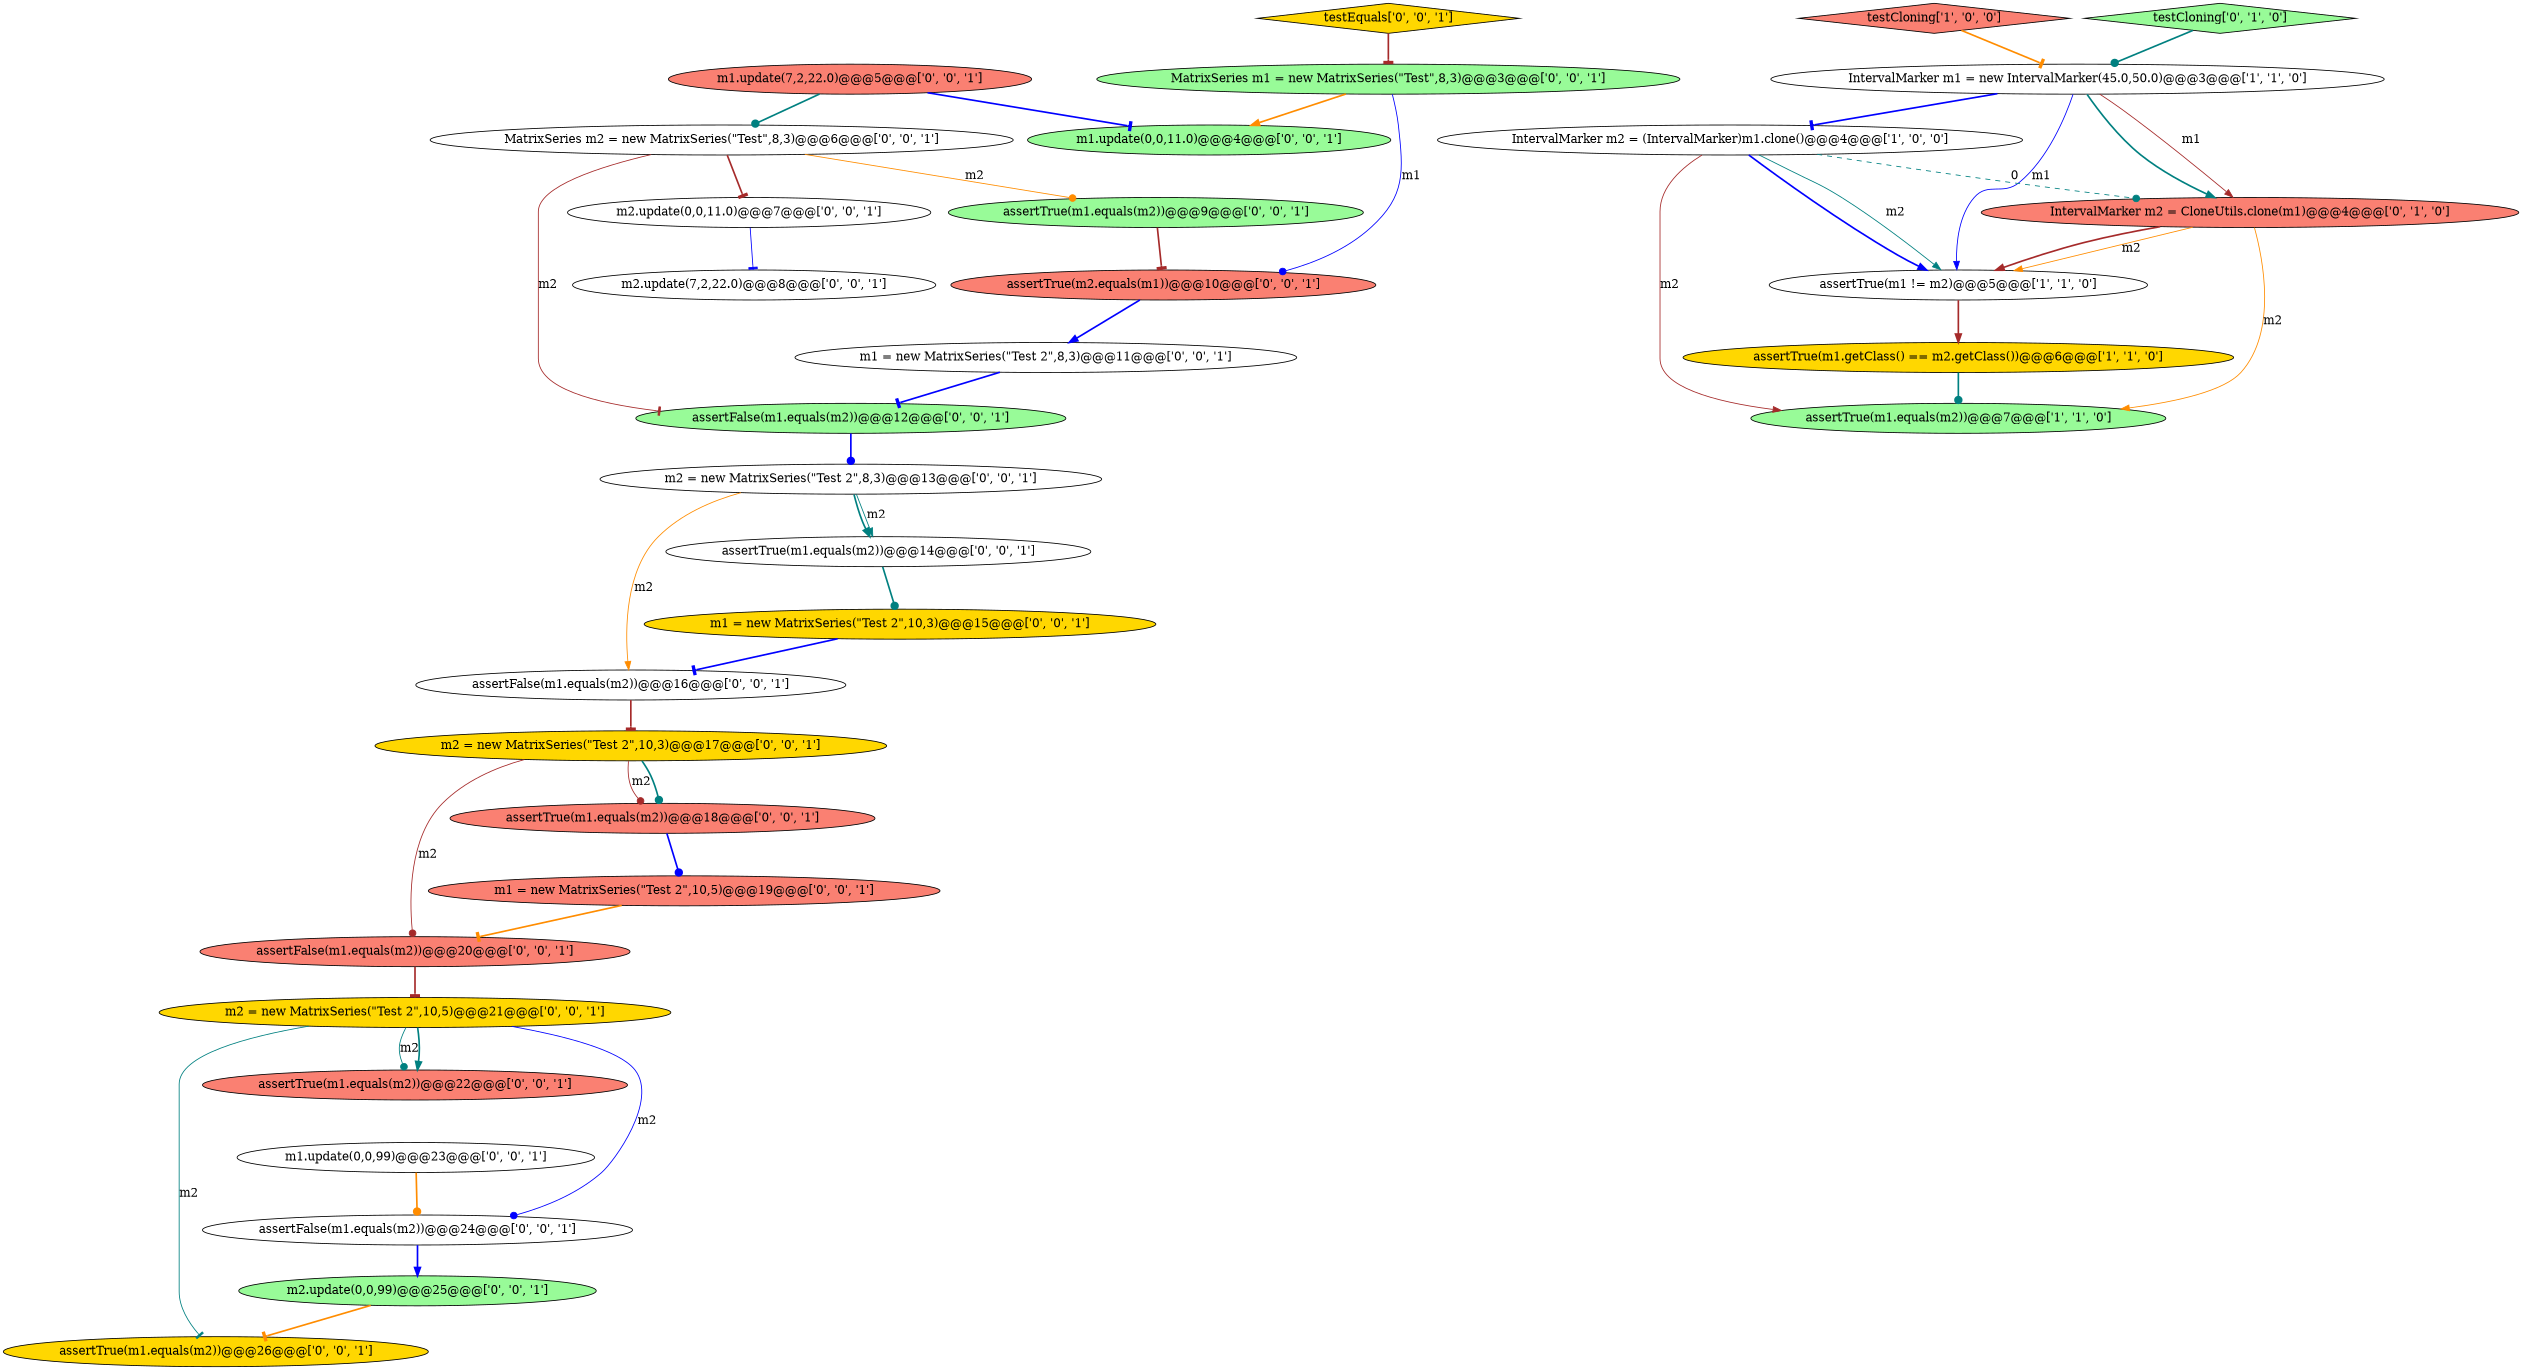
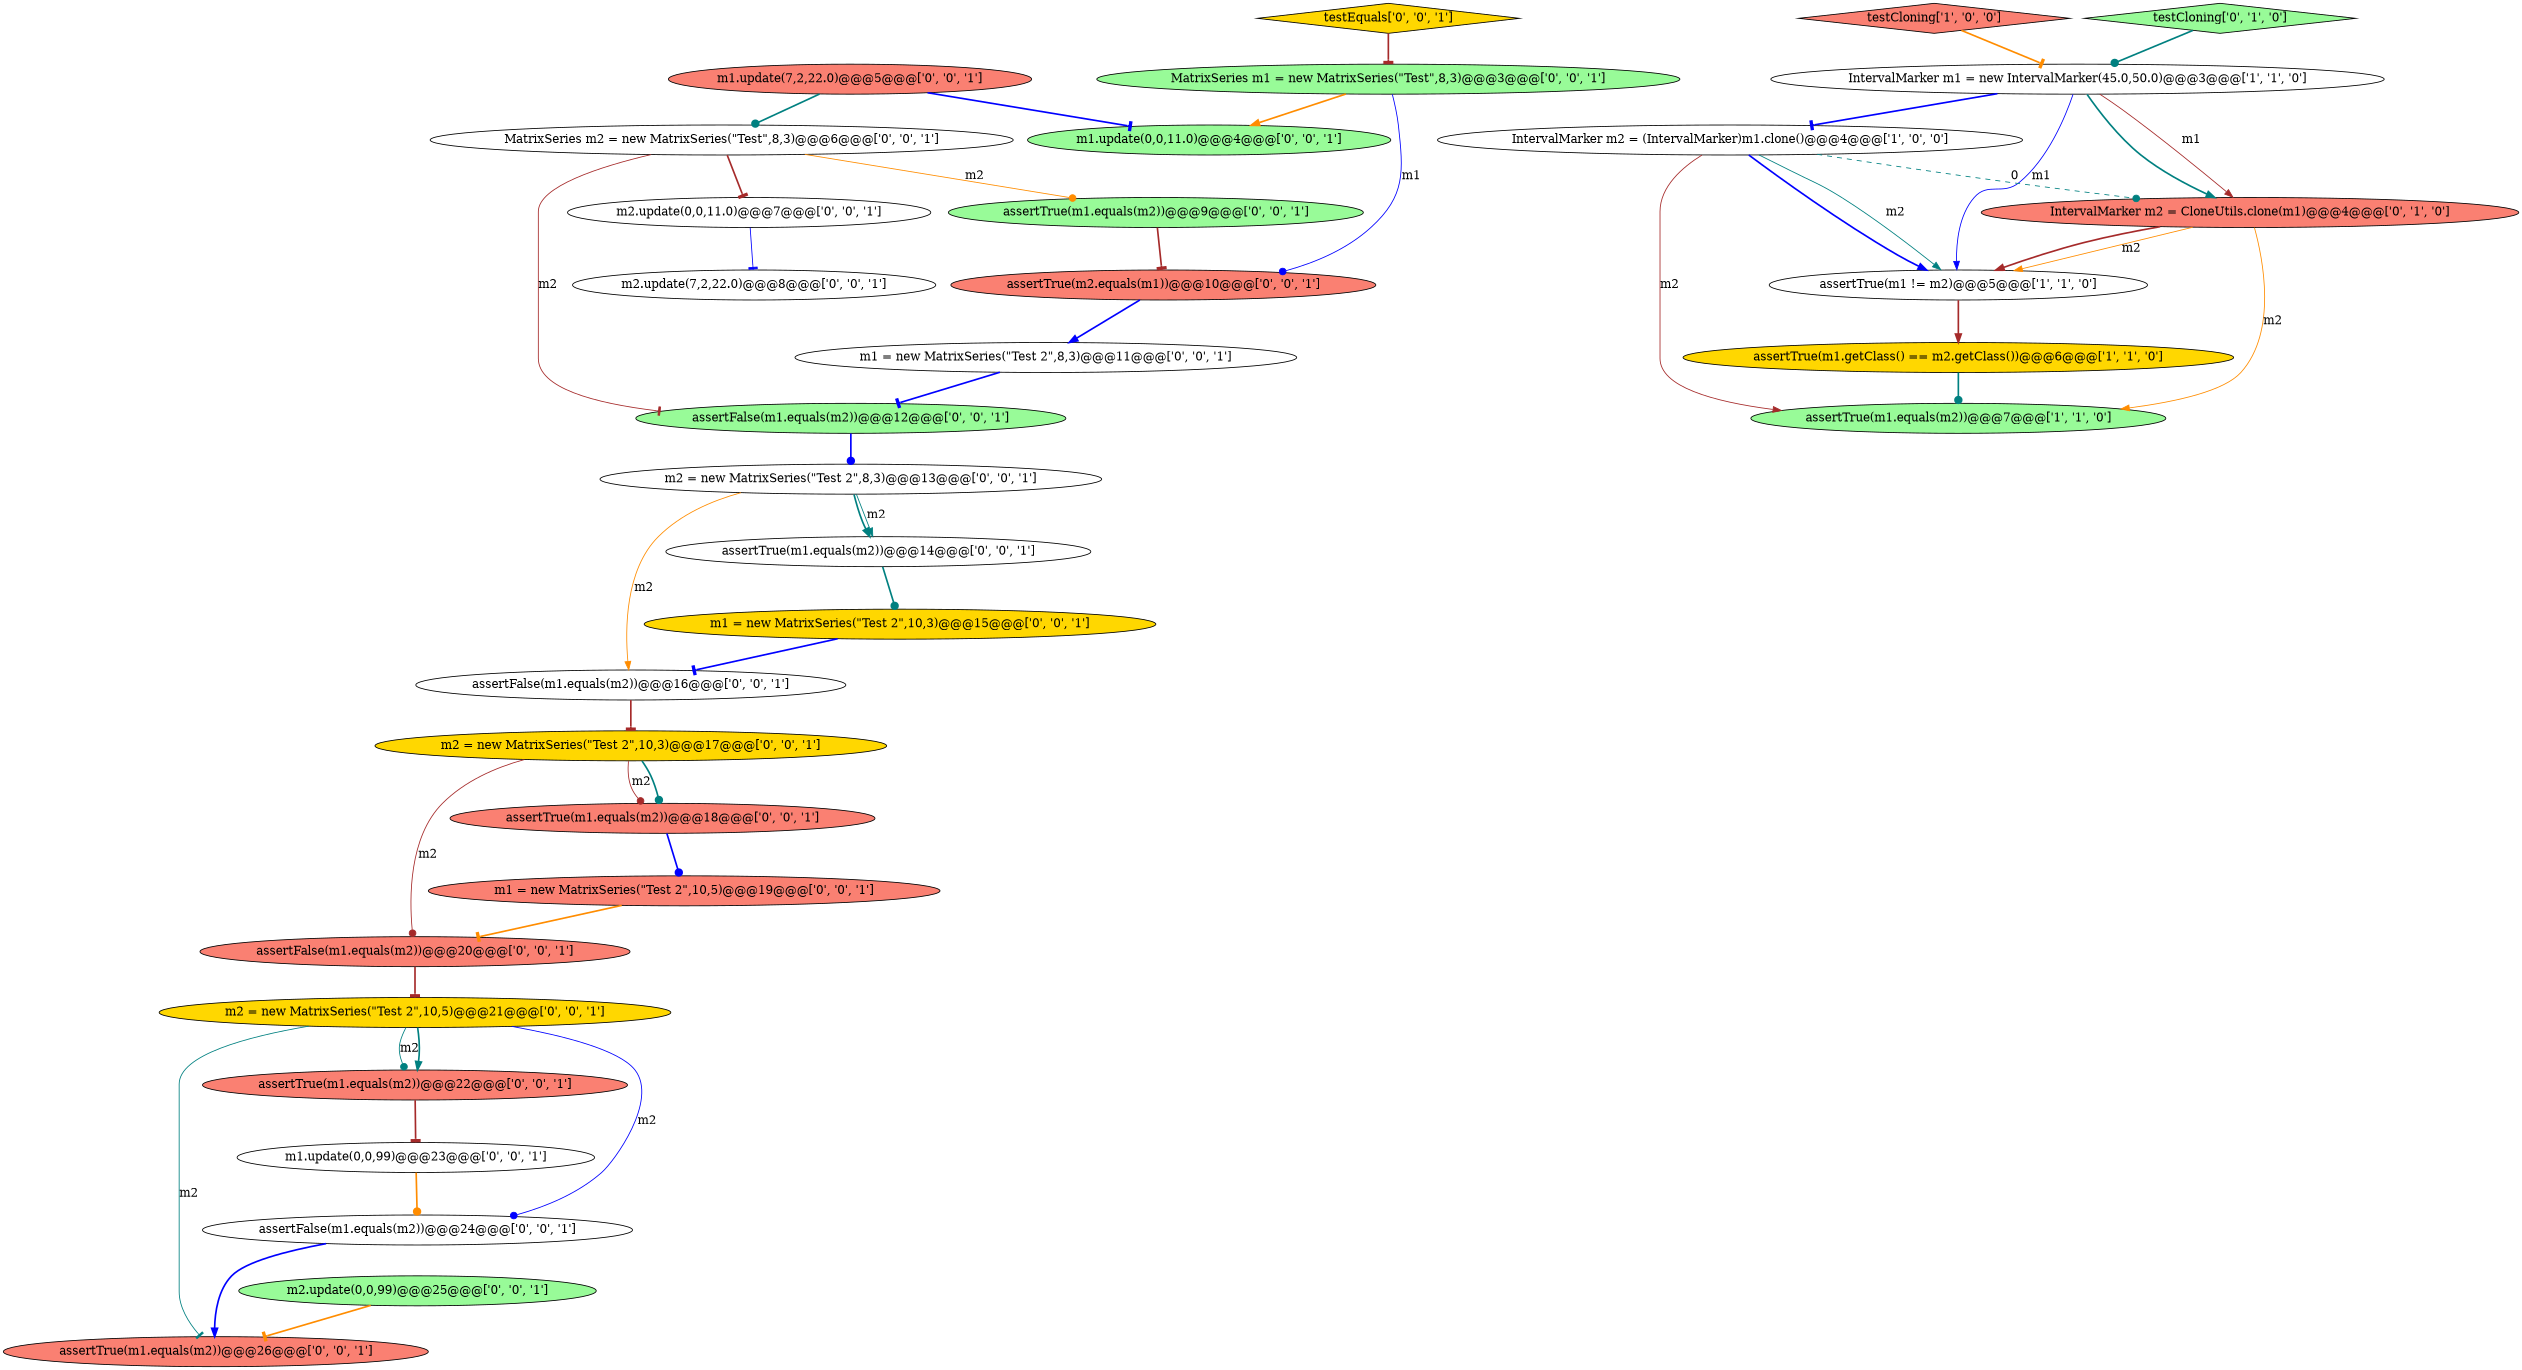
  digraph {
    node [fillcolor=white shape=ellipse style=filled]
    edge [arrowhead=normal color=brown style=bold]
    n1 [fillcolor=palegreen label="m2.update(0,0,99)@@@25@@@['0', '0', '1']"]
-   n2 [fillcolor=gold label="assertTrue(m1.equals(m2))@@@26@@@['0', '0', '1']"]
+   n2 [fillcolor=salmon label="assertTrue(m1.equals(m2))@@@26@@@['0', '0', '1']"]
    n3 [fillcolor=salmon label="assertTrue(m1.equals(m2))@@@22@@@['0', '0', '1']"]
    n4 [label="m1.update(0,0,99)@@@23@@@['0', '0', '1']"]
    n5 [label="assertFalse(m1.equals(m2))@@@24@@@['0', '0', '1']"]
    n6 [label="m2.update(7,2,22.0)@@@8@@@['0', '0', '1']"]
    n7 [fillcolor=palegreen label="assertTrue(m1.equals(m2))@@@9@@@['0', '0', '1']"]
    n8 [fillcolor=salmon label="assertTrue(m2.equals(m1))@@@10@@@['0', '0', '1']"]
    n9 [fillcolor=palegreen label="m1.update(0,0,11.0)@@@4@@@['0', '0', '1']"]
    n10 [fillcolor=salmon label="m1.update(7,2,22.0)@@@5@@@['0', '0', '1']"]
    n11 [label="MatrixSeries m2 = new MatrixSeries(\"Test\",8,3)@@@6@@@['0', '0', '1']"]
    n12 [fillcolor=palegreen label="assertFalse(m1.equals(m2))@@@12@@@['0', '0', '1']"]
    n13 [label="m2.update(0,0,11.0)@@@7@@@['0', '0', '1']"]
    n14 [fillcolor=salmon label="assertFalse(m1.equals(m2))@@@20@@@['0', '0', '1']"]
    n15 [fillcolor=gold label="m2 = new MatrixSeries(\"Test 2\",10,5)@@@21@@@['0', '0', '1']"]
    n16 [label="IntervalMarker m1 = new IntervalMarker(45.0,50.0)@@@3@@@['1', '1', '0']"]
    n17 [label="assertTrue(m1 != m2)@@@5@@@['1', '1', '0']"]
    n18 [fillcolor=salmon label="IntervalMarker m2 = CloneUtils.clone(m1)@@@4@@@['0', '1', '0']"]
    n19 [label="IntervalMarker m2 = (IntervalMarker)m1.clone()@@@4@@@['1', '0', '0']"]
    n20 [fillcolor=gold label="assertTrue(m1.getClass() == m2.getClass())@@@6@@@['1', '1', '0']"]
    n21 [fillcolor=palegreen label="assertTrue(m1.equals(m2))@@@7@@@['1', '1', '0']"]
    n22 [label="m2 = new MatrixSeries(\"Test 2\",8,3)@@@13@@@['0', '0', '1']"]
    n23 [label="assertFalse(m1.equals(m2))@@@16@@@['0', '0', '1']"]
    n24 [label="assertTrue(m1.equals(m2))@@@14@@@['0', '0', '1']"]
    n25 [fillcolor=gold label="m2 = new MatrixSeries(\"Test 2\",10,3)@@@17@@@['0', '0', '1']"]
    n26 [fillcolor=gold label="m1 = new MatrixSeries(\"Test 2\",10,3)@@@15@@@['0', '0', '1']"]
    n27 [label="m1 = new MatrixSeries(\"Test 2\",8,3)@@@11@@@['0', '0', '1']"]
    n28 [fillcolor=salmon label="assertTrue(m1.equals(m2))@@@18@@@['0', '0', '1']"]
    n29 [fillcolor=salmon label="m1 = new MatrixSeries(\"Test 2\",10,5)@@@19@@@['0', '0', '1']"]
    n30 [fillcolor=salmon label="testCloning['1', '0', '0']" shape=diamond]
    n31 [fillcolor=palegreen label="MatrixSeries m1 = new MatrixSeries(\"Test\",8,3)@@@3@@@['0', '0', '1']"]
    n32 [fillcolor=palegreen label="testCloning['0', '1', '0']" shape=diamond]
    n33 [fillcolor=gold label="testEquals['0', '0', '1']" shape=diamond]
    n1 -> n2 [arrowhead=tee color=darkorange]
+   n3 -> n4 [arrowhead=tee]
    n4 -> n5 [arrowhead=dot color=darkorange]
-   n5 -> n1 [color=blue]
+   n5 -> n2 [color=blue]
    n7 -> n8 [arrowhead=tee]
    n8 -> n27 [color=blue]
    n10 -> n9 [arrowhead=tee color=blue]
    n10 -> n11 [arrowhead=dot color=teal]
    n11 -> n7 [arrowhead=dot color=darkorange label=m2 style=solid]
    n11 -> n12 [arrowhead=tee label=m2 style=solid]
    n11 -> n13 [arrowhead=tee]
    n12 -> n22 [arrowhead=dot color=blue]
    n13 -> n6 [arrowhead=tee color=blue style=solid]
    n14 -> n15 [arrowhead=tee]
    n15 -> n2 [arrowhead=tee color=teal label=m2 style=solid]
    n15 -> n3 [arrowhead=dot color=teal label=m2 style=solid]
    n15 -> n3 [color=teal]
    n15 -> n5 [arrowhead=dot color=blue label=m2 style=solid]
    n16 -> n17 [color=blue label=m1 style=solid]
    n16 -> n18 [label=m1 style=solid]
    n16 -> n18 [color=teal]
    n16 -> n19 [arrowhead=tee color=blue]
    n17 -> n20
    n18 -> n17 [color=darkorange label=m2 style=solid]
    n18 -> n17
    n18 -> n21 [color=darkorange label=m2 style=solid]
    n19 -> n17 [color=blue]
    n19 -> n17 [color=teal label=m2 style=solid]
    n19 -> n18 [arrowhead=dot color=teal label=0 style=dashed]
    n19 -> n21 [label=m2 style=solid]
    n20 -> n21 [arrowhead=dot color=teal]
    n22 -> n23 [color=darkorange label=m2 style=solid]
    n22 -> n24 [color=teal]
    n22 -> n24 [color=teal label=m2 style=solid]
    n23 -> n25 [arrowhead=tee]
    n24 -> n26 [arrowhead=dot color=teal]
    n25 -> n14 [arrowhead=dot label=m2 style=solid]
    n25 -> n28 [arrowhead=dot label=m2 style=solid]
    n25 -> n28 [arrowhead=dot color=teal]
    n26 -> n23 [arrowhead=tee color=blue]
    n27 -> n12 [arrowhead=tee color=blue]
    n28 -> n29 [arrowhead=dot color=blue]
    n29 -> n14 [arrowhead=tee color=darkorange]
    n30 -> n16 [arrowhead=tee color=darkorange]
    n31 -> n8 [arrowhead=dot color=blue label=m1 style=solid]
    n31 -> n9 [color=darkorange]
    n32 -> n16 [arrowhead=dot color=teal]
    n33 -> n31 [arrowhead=tee]
  }
